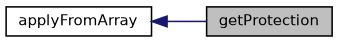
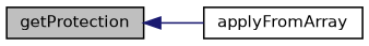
  digraph {
    rankdir=LR
    node [color=black fontname=Helvetica fontsize=10 shape=record style=filled]
    n1 [fillcolor=grey75 fontcolor=black height=0.2 label=getProtection width=0.4]
    n2 [fillcolor=white height=0.2 label=applyFromArray width=0.4]
-   n2 -> n1 [color=midnightblue dir=back fontname=Helvetica fontsize=10 labelfontname=Helvetica labelfontsize=10 style=solid]
+   n1 -> n2 [color=midnightblue dir=back fontname=Helvetica fontsize=10 labelfontname=Helvetica labelfontsize=10 style=solid]
  }
